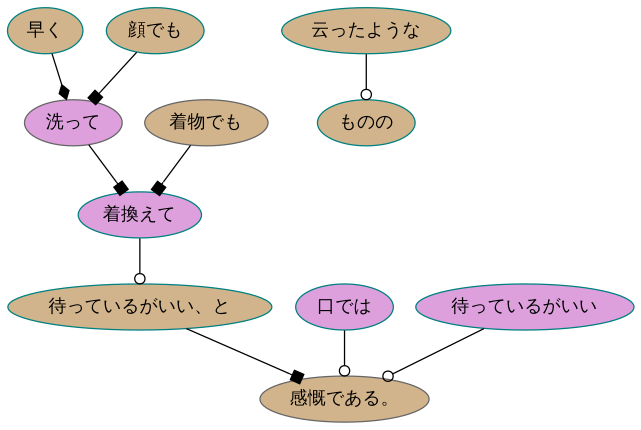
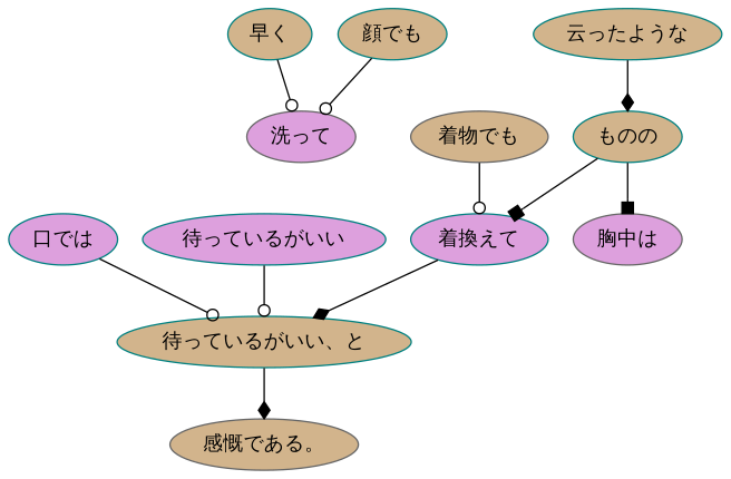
  digraph {
    fontname="IBM Plex Sans"
    node [color=teal fillcolor=tan fontname="IBM Plex Sans" style=filled]
    edge [arrowhead=odot fontname="IBM Plex Sans"]
    n1 [label="早く"]
    n2 [color=gray40 fillcolor=plum label="洗って"]
    n3 [fillcolor=plum label="着換えて"]
    n4 [label="顔でも"]
    n5 [label="待っているがいい、と"]
    n6 [color=gray40 label="着物でも"]
    n7 [color=gray40 label="感慨である。"]
    n8 [fillcolor=plum label="口では"]
    n9 [label="云ったような"]
    n10 [label="ものの"]
+   n11 [color=gray40 fillcolor=plum label="胸中は"]
    n12 [fillcolor=plum label="待っているがいい"]
-   n1 -> n2 [arrowhead=diamond]
-   n2 -> n3 [arrowhead=box]
-   n3 -> n5
-   n4 -> n2 [arrowhead=box]
-   n5 -> n7 [arrowhead=box]
-   n6 -> n3 [arrowhead=box]
-   n8 -> n7
-   n9 -> n10
-   n12 -> n7
+   n1 -> n2
+   n10 -> n3 [arrowhead=box]
+   n3 -> n5 [arrowhead=diamond]
+   n4 -> n2
+   n5 -> n7 [arrowhead=diamond]
+   n6 -> n3
+   n8 -> n5
+   n9 -> n10 [arrowhead=diamond]
+   n10 -> n11 [arrowhead=box]
+   n12 -> n5
  }
